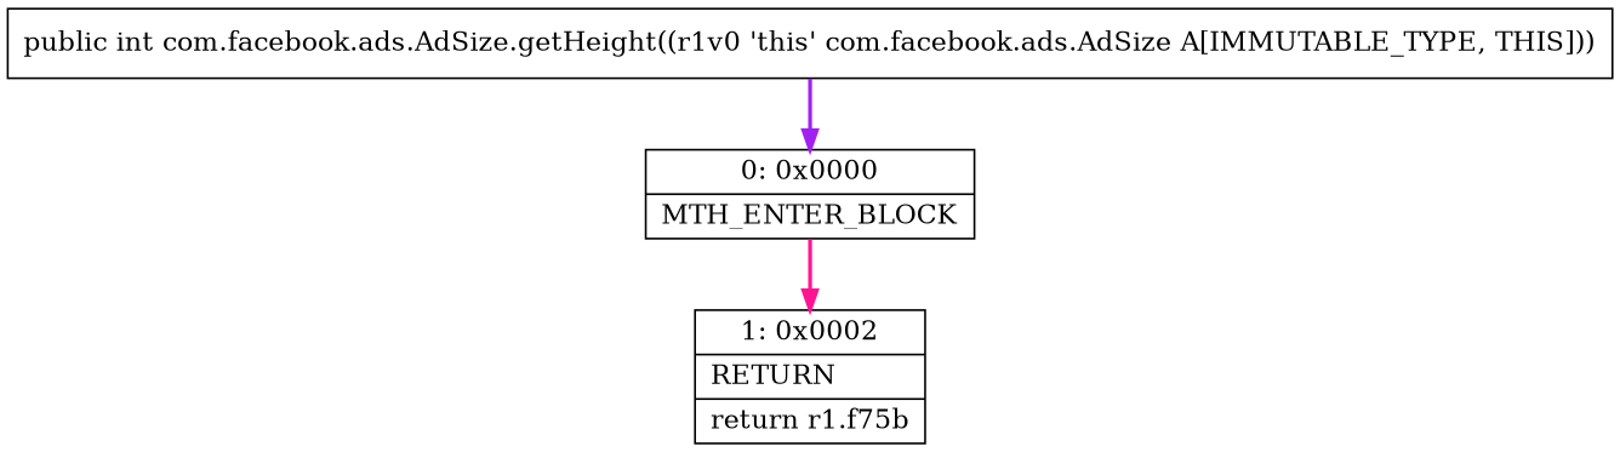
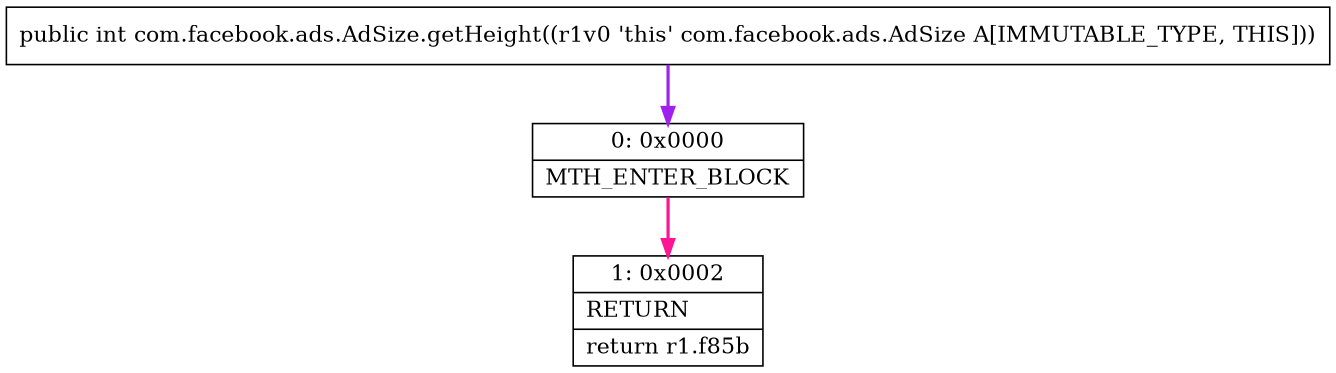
  digraph {
    fontname="DejaVu Serif"
    node [shape=record fontname="DejaVu Serif"]
    edge [style=bold fontname="DejaVu Serif"]
    n1 [label="{0\:\ 0x0000|MTH_ENTER_BLOCK\l}"]
-   n2 [label="{1\:\ 0x0002|RETURN\l|return r1.f75b\l}"]
+   n2 [label="{1\:\ 0x0002|RETURN\l|return r1.f85b\l}"]
    n3 [label="{public int com.facebook.ads.AdSize.getHeight((r1v0 'this' com.facebook.ads.AdSize A[IMMUTABLE_TYPE, THIS])) }"]
    n1 -> n2 [color=deeppink]
    n3 -> n1 [color=purple]
  }
